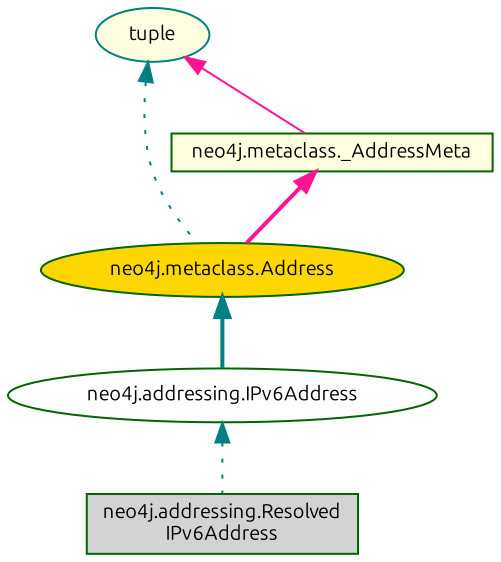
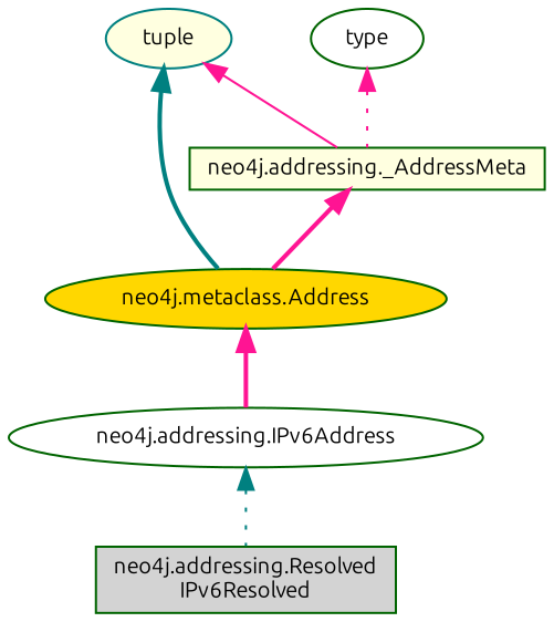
  digraph {
    fontname=Ubuntu
    node [color=darkgreen fillcolor=white fontname=Ubuntu fontsize=10 shape=ellipse style=filled]
    edge [color=teal dir=back fontname=Ubuntu fontsize=10 labelfontname=Helvetica labelfontsize=10 style=dotted]
    n1 [fontcolor=black height=0.2 label="neo4j.addressing.IPv6Address" width=0.4]
-   n2 [fillcolor=lightgrey height=0.2 label="neo4j.addressing.Resolved\lIPv6Address" shape=box width=0.4]
+   n2 [fillcolor=lightgrey height=0.2 label="neo4j.addressing.Resolved\lIPv6Resolved" shape=box width=0.4]
    n3 [fillcolor=gold height=0.2 label="neo4j.metaclass.Address" width=0.4]
    n4 [color=teal fillcolor=lightyellow height=0.2 label=tuple width=0.4]
-   n5 [fillcolor=lightyellow height=0.2 label="neo4j.metaclass._AddressMeta" shape=box width=0.4]
+   n5 [fillcolor=lightyellow height=0.2 label="neo4j.addressing._AddressMeta" shape=box width=0.4]
+   n6 [height=0.2 label=type width=0.4]
    n1 -> n2
-   n3 -> n1 [style=bold]
-   n4 -> n3
+   n3 -> n1 [color=deeppink style=bold]
+   n4 -> n3 [style=bold]
    n4 -> n5 [color=deeppink style=solid]
    n5 -> n3 [color=deeppink style=bold]
+   n6 -> n5 [color=deeppink]
  }
